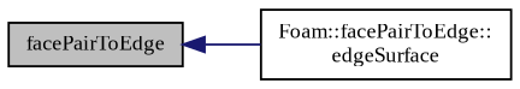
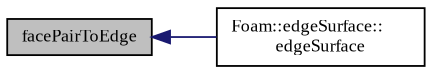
  digraph {
    rankdir=LR
    fontname="Liberation Serif"
    node [color=black fontname="Liberation Serif" fontsize=10 shape=record]
    n1 [fillcolor=grey75 fontcolor=black height=0.2 label=facePairToEdge style=filled width=0.4]
-   n2 [height=0.2 label="Foam::facePairToEdge::\ledgeSurface" width=0.4]
+   n2 [height=0.2 label="Foam::edgeSurface::\ledgeSurface" width=0.4]
    n1 -> n2 [color=midnightblue dir=back fontname="Liberation Serif" fontsize=10 labelfontname=FreeSans labelfontsize=10 style=solid]
  }
